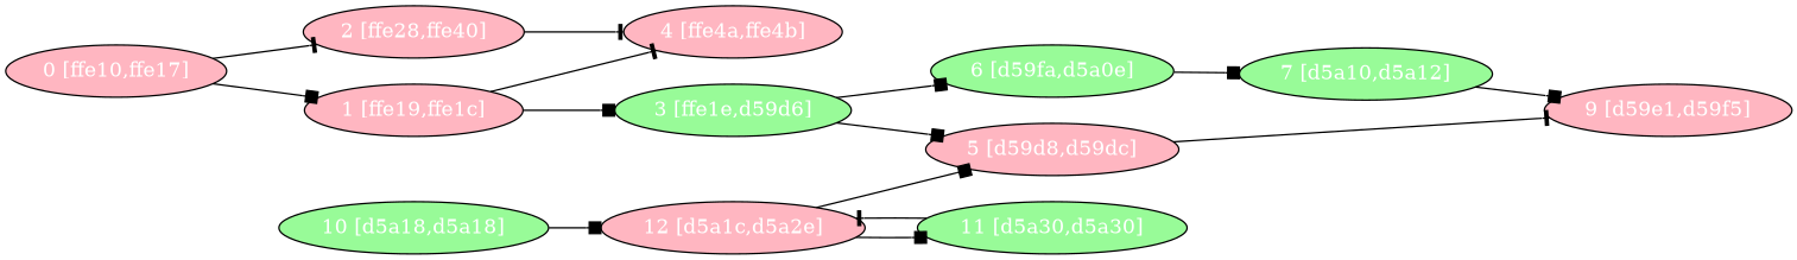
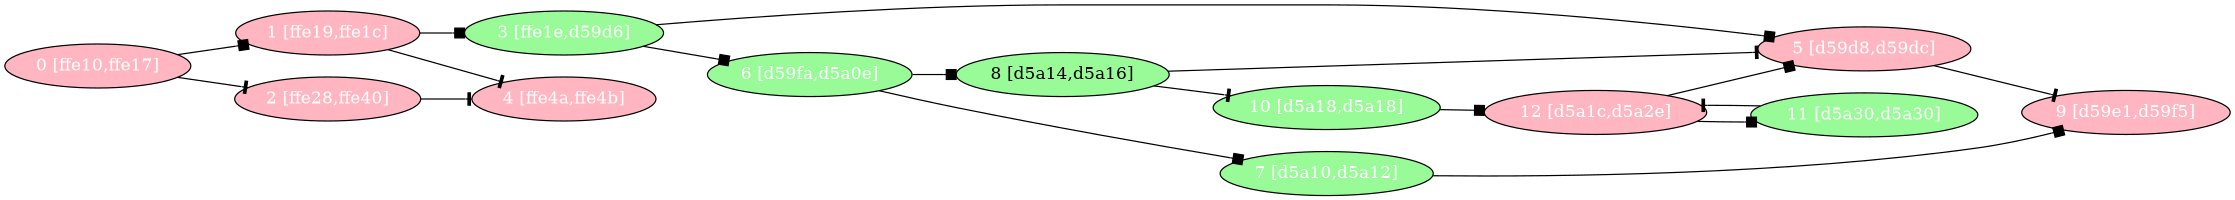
  digraph {
    rankdir=LR
    node [fillcolor=lightpink fontcolor="#ffffff" shape=oval style=filled]
    edge [arrowhead=box]
    n1 [label="0 [ffe10,ffe17]"]
    n2 [label="1 [ffe19,ffe1c]"]
    n3 [label="2 [ffe28,ffe40]"]
    n4 [fillcolor=palegreen label="3 [ffe1e,d59d6]"]
    n5 [label="4 [ffe4a,ffe4b]"]
    n6 [label="5 [d59d8,d59dc]"]
    n7 [fillcolor=palegreen label="6 [d59fa,d5a0e]"]
    n8 [label="9 [d59e1,d59f5]"]
    n9 [fillcolor=palegreen label="7 [d5a10,d5a12]"]
+   n10 [fillcolor=palegreen fontcolor="#000000" label="8 [d5a14,d5a16]"]
    n11 [fillcolor=palegreen label="10 [d5a18,d5a18]"]
    n12 [label="12 [d5a1c,d5a2e]"]
    n13 [fillcolor=palegreen label="11 [d5a30,d5a30]"]
    n1 -> n2
    n1 -> n3 [arrowhead=tee]
    n2 -> n4
    n2 -> n5 [arrowhead=tee]
    n3 -> n5 [arrowhead=tee]
    n4 -> n6
    n4 -> n7
    n6 -> n8 [arrowhead=tee]
    n7 -> n9
+   n7 -> n10
    n9 -> n8
+   n10 -> n6 [arrowhead=tee]
+   n10 -> n11 [arrowhead=tee]
    n11 -> n12
    n12 -> n6
    n12 -> n13
    n13 -> n12 [arrowhead=tee]
  }
